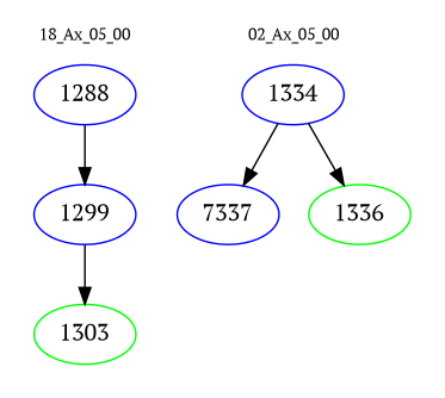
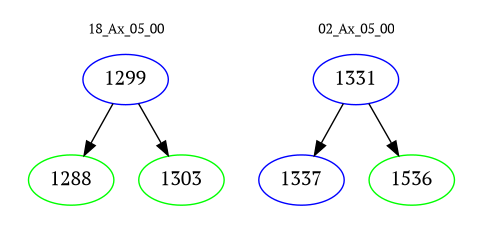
  digraph {
    fontname="PT Serif"
    node [color=blue fontname="PT Serif"]
    edge [color=black fontname="PT Serif"]
    n1 [label=1299]
-   n2 [label=1288]
+   n2 [color=green label=1288]
    n3 [color=green label=1303]
-   n4 [label=1334]
-   n5 [label=7337]
-   n6 [color=green label=1336]
+   n4 [label=1331]
+   n5 [label=1337]
+   n6 [color=green label=1536]
    subgraph cluster_1 {
      color=white
      fontsize=10
      label="18_Ax_05_00"
      n1
      n2
      n3
    }
    subgraph cluster_2 {
      color=white
      fontsize=10
      label="02_Ax_05_00"
      n4
      n5
      n6
    }
-   n2 -> n1
+   n1 -> n2
    n1 -> n3
    n4 -> n5
    n4 -> n6
  }
